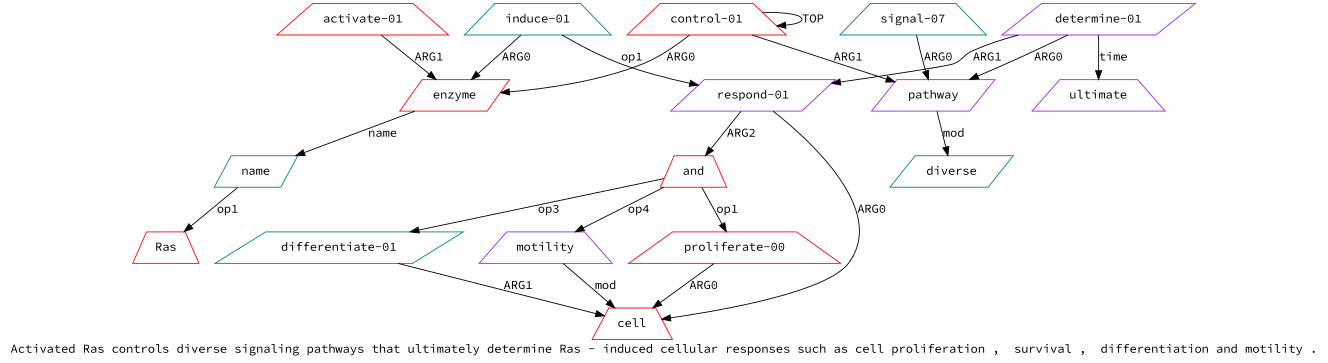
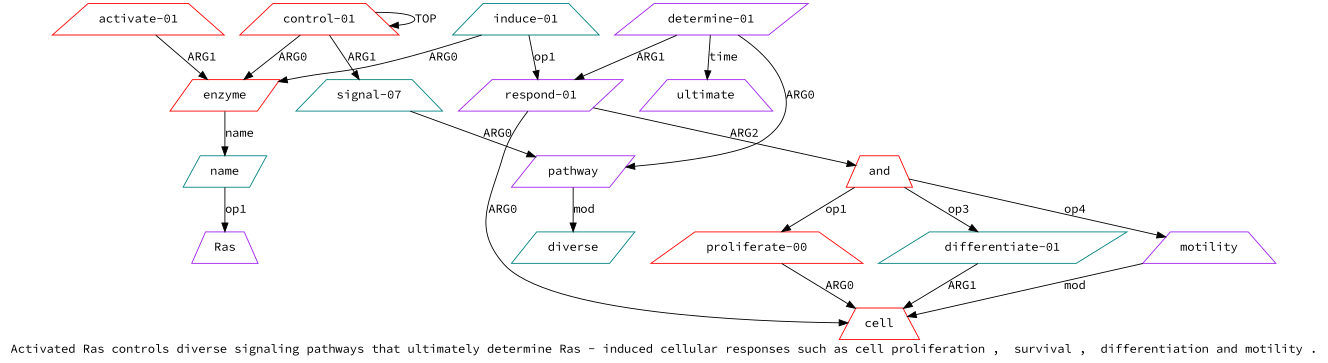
  digraph {
    fontname="Source Code Pro"
    label="Activated Ras controls diverse signaling pathways that ultimately determine Ras - induced cellular responses such as cell proliferation ,  survival ,  differentiation and motility ."
    node [color=red fontname="Source Code Pro" shape=trapezium]
    edge [color=black fontname="Source Code Pro" gold_label=ARG0 test_label=ARG0]
    n1 [color=teal gold_ind=15 gold_label="induce-01" label="induce-01" test_ind=15 test_label="induce-01"]
    n2 [gold_ind=1 gold_label=enzyme label=enzyme shape=parallelogram test_ind=1 test_label=enzyme]
    n3 [color=purple gold_ind=8 gold_label="respond-01" label="respond-01" shape=parallelogram test_ind=8 test_label="respond-01"]
    n4 [color=teal gold_ind=2 gold_label=name label=name shape=parallelogram test_ind=2 test_label=name]
    n5 [gold_ind=9 gold_label=cell label=cell test_ind=9 test_label=cell]
    n6 [gold_ind=10 gold_label=and label=and test_ind=10 test_label=and]
-   n7 [gold_ind=-1 gold_label=Ras label=Ras test_ind=-1 test_label=Ras]
+   n7 [color=purple gold_ind=-1 gold_label=Ras label=Ras test_ind=-1 test_label=Ras]
    n8 [color=purple gold_ind=14 gold_label=motility label=motility test_ind=14 test_label=motility]
    n9 [gold_ind=11 gold_label="proliferate-01" label="proliferate-00" test_ind=11 test_label="proliferate-01"]
    n10 [color=teal gold_ind=13 gold_label="differentiate-01" label="differentiate-01" shape=parallelogram test_ind=13 test_label="differentiate-01"]
    n11 [color=purple gold_ind=16 gold_label=ultimate label=ultimate test_ind=16 test_label=ultimate]
    n12 [gold_ind=0 gold_label="control-01" label="control-01" test_ind=0 test_label="control-01"]
    n13 [color=purple gold_ind=4 gold_label=pathway label=pathway shape=parallelogram test_ind=4 test_label=pathway]
    n14 [color=teal gold_ind=5 gold_label=diverse label=diverse shape=parallelogram test_ind=5 test_label=diverse]
    n15 [gold_ind=3 gold_label="activate-01" label="activate-01" test_ind=3 test_label="activate-01"]
    n16 [color=purple gold_ind=7 gold_label="determine-01" label="determine-01" shape=parallelogram test_ind=7 test_label="determine-01"]
    n17 [color=teal gold_ind=6 gold_label="signal-07" label="signal-07" test_ind=6 test_label="signal-07"]
    n1 -> n2 [label=ARG0]
    n1 -> n3 [gold_label=ARG2 label=op1 test_label=ARG2]
    n2 -> n4 [gold_label=name label=name test_label=name]
    n3 -> n5 [label=ARG0]
    n3 -> n6 [gold_label=ARG2 label=ARG2 test_label=ARG2]
    n4 -> n7 [gold_label=op1 label=op1 test_label=op1]
    n6 -> n8 [gold_label=op4 label=op4 test_label=op4]
    n6 -> n9 [gold_label=op1 label=op1 test_label=op1]
    n6 -> n10 [gold_label=op3 label=op3 test_label=op3]
    n8 -> n5 [gold_label=mod label=mod test_label=mod]
    n9 -> n5 [label=ARG0]
    n10 -> n5 [gold_label=ARG1 label=ARG1 test_label=ARG1]
    n12 -> n2 [label=ARG0]
    n12 -> n12 [gold_label=TOP label=TOP test_label=TOP]
-   n12 -> n13 [gold_label=ARG1 label=ARG1 test_label=ARG1]
+   n12 -> n17 [gold_label=ARG1 label=ARG1 test_label=ARG1]
    n13 -> n14 [gold_label=mod label=mod test_label=mod]
    n15 -> n2 [gold_label=ARG1 label=ARG1 test_label=ARG1]
    n16 -> n3 [gold_label=ARG1 label=ARG1 test_label=ARG1]
    n16 -> n11 [gold_label=time label=time test_label=time]
    n16 -> n13 [label=ARG0]
    n17 -> n13 [label=ARG0]
  }
